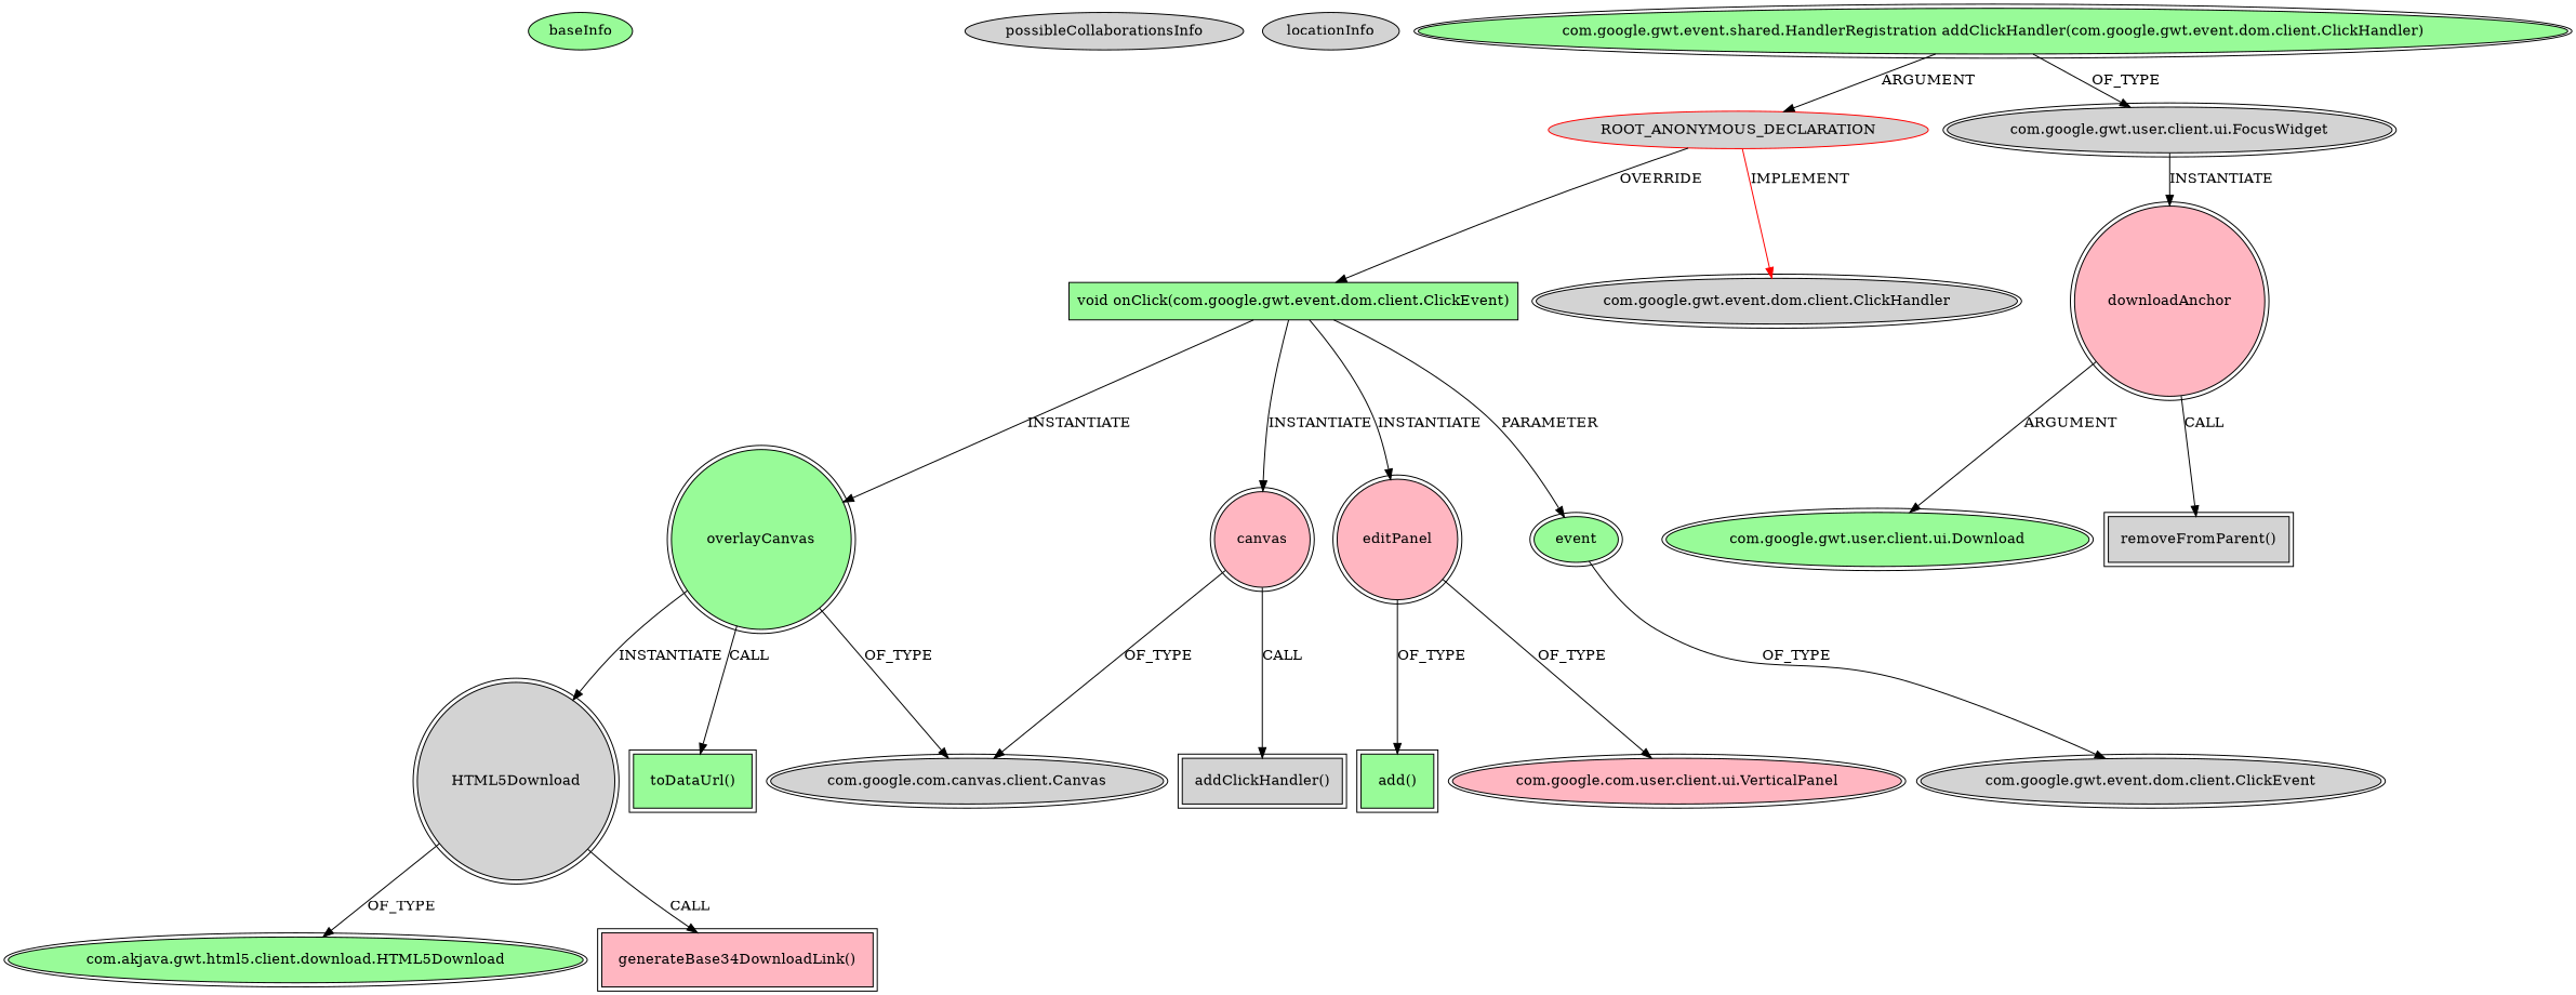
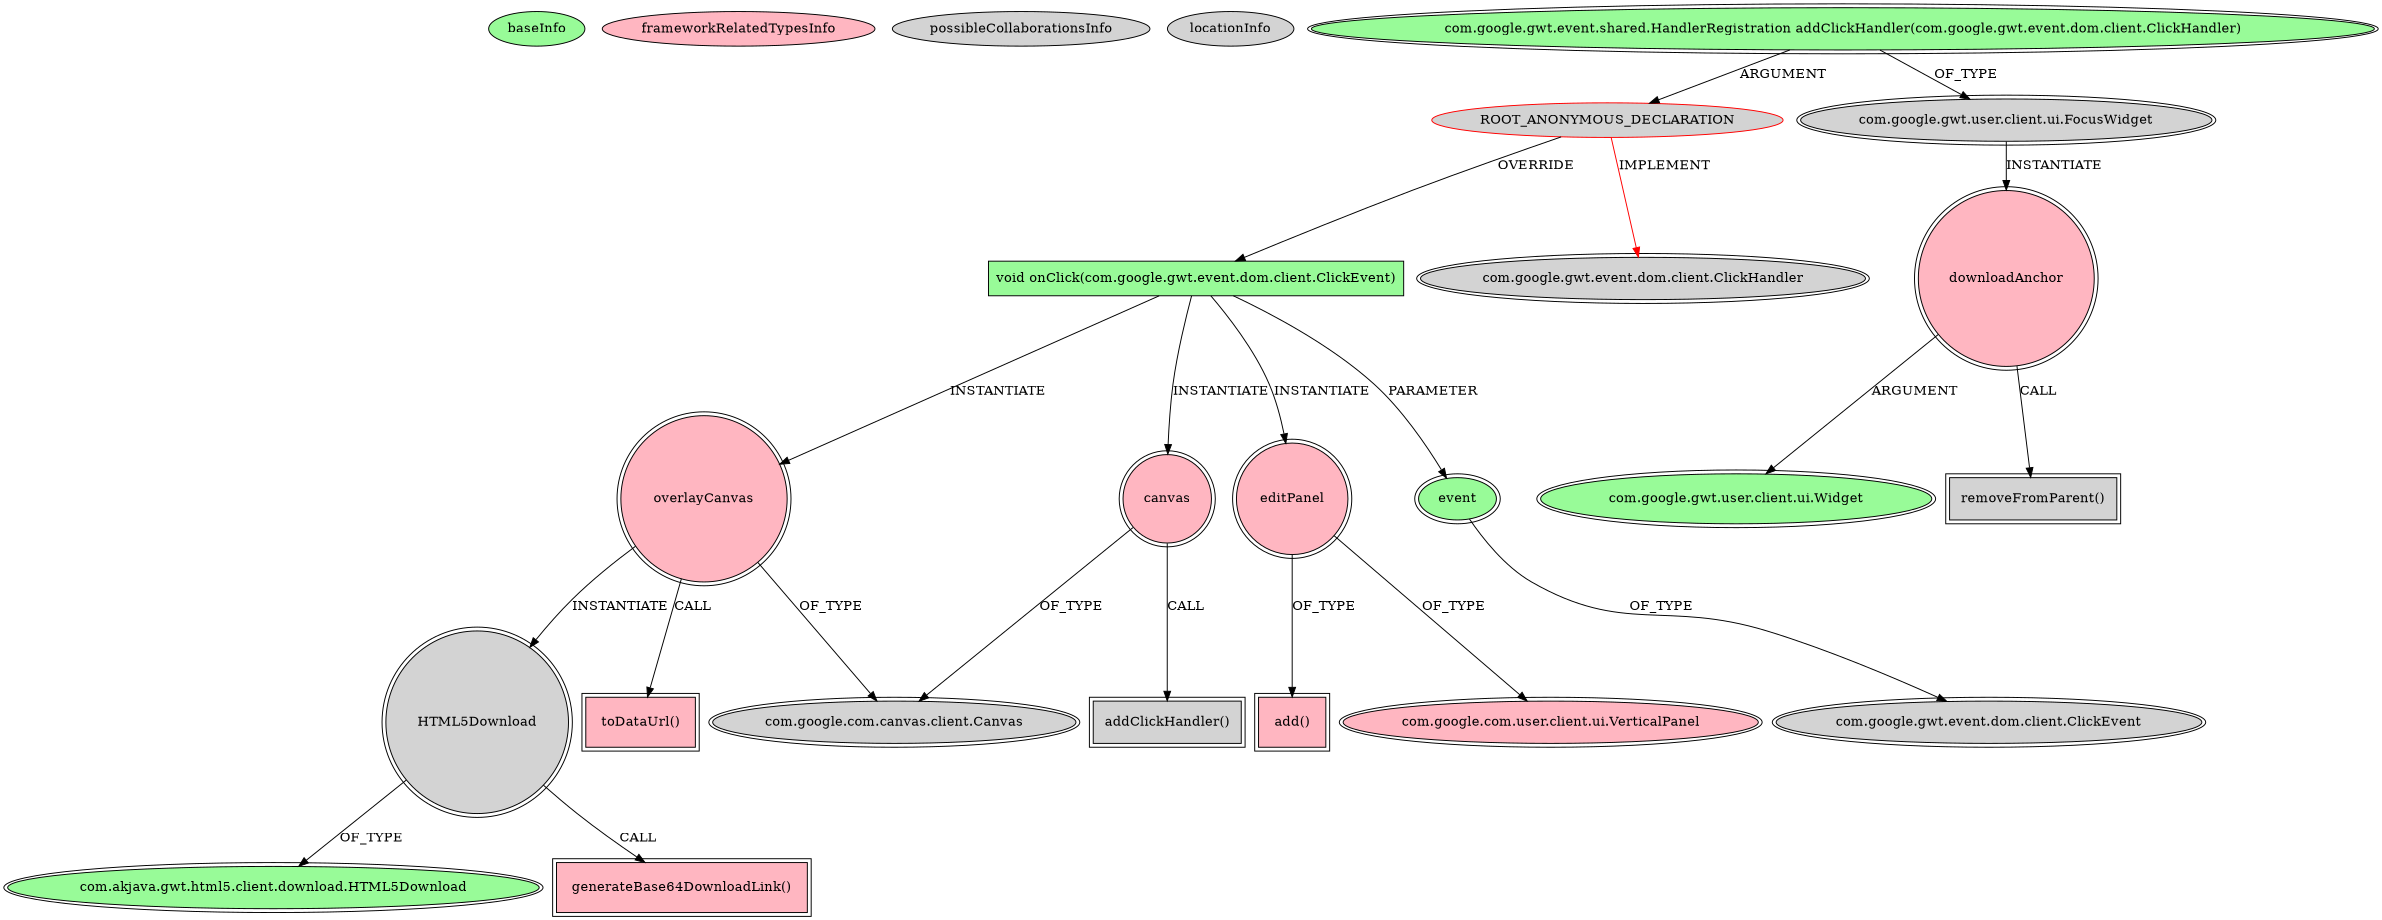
  digraph {
    node [fillcolor=lightgrey style=filled isFrameworkType=true vertexType=FRAMEWORK_CLASS_TYPE peripheries=2]
    baseInfo [category=extension_graph fillcolor=palegreen graphId=507 isAnonymous=true possibleRelation=false isFrameworkType="" vertexType="" peripheries=""]
+   frameworkRelatedTypesInfo [0="com.google.gwt.event.dom.client.ClickHandler" fillcolor=lightpink isFrameworkType="" vertexType="" peripheries=""]
    possibleCollaborationsInfo [isFrameworkType="" vertexType="" peripheries=""]
    locationInfo [contextSignature="void onApiReady()" filePath="/akjava-GWT-Hangouts/GWT-Hangouts-master/apps/easyoverlay/src/com/akjava/gwt/hangout/easyoverlay/client/EasyOverlay.java" graphId=507 projectName="akjava-GWT-Hangouts" isFrameworkType="" vertexType="" peripheries=""]
    n5 [color=red isFrameworkType=false label=ROOT_ANONYMOUS_DECLARATION vertexType=ROOT_ANONYMOUS_DECLARATION peripheries=""]
    n6 [label="com.google.gwt.event.dom.client.ClickHandler" vertexType=FRAMEWORK_INTERFACE_TYPE]
    n7 [fillcolor=palegreen isFrameworkType=false label="void onClick(com.google.gwt.event.dom.client.ClickEvent)" shape=box vertexType=OVERRIDING_METHOD_DECLARATION peripheries=""]
    n8 [fillcolor=palegreen label=event vertexType=PARAMETER_DECLARATION]
    n9 [fillcolor=lightpink label=canvas shape=circle vertexType=VARIABLE_EXPRESION]
-   n10 [fillcolor=palegreen label=overlayCanvas shape=circle vertexType=VARIABLE_EXPRESION]
+   n10 [fillcolor=lightpink label=overlayCanvas shape=circle vertexType=VARIABLE_EXPRESION]
    n11 [fillcolor=lightpink label=editPanel shape=circle vertexType=VARIABLE_EXPRESION]
    n12 [fillcolor=palegreen label="com.google.gwt.event.shared.HandlerRegistration addClickHandler(com.google.gwt.event.dom.client.ClickHandler)" vertexType=OUTSIDE_CALL]
    n13 [label="com.google.gwt.user.client.ui.FocusWidget"]
    n14 [fillcolor=lightpink label=downloadAnchor shape=circle vertexType=VARIABLE_EXPRESION]
    n15 [label="com.google.gwt.event.dom.client.ClickEvent"]
    n16 [label="com.google.com.canvas.client.Canvas"]
    n17 [label="addClickHandler()" shape=box vertexType=INSIDE_CALL]
-   n18 [fillcolor=palegreen label="com.google.gwt.user.client.ui.Download"]
+   n18 [fillcolor=palegreen label="com.google.gwt.user.client.ui.Widget"]
    n19 [label="removeFromParent()" shape=box vertexType=INSIDE_CALL]
    n20 [label=HTML5Download shape=circle vertexType=VARIABLE_EXPRESION]
    n21 [fillcolor=palegreen label="com.akjava.gwt.html5.client.download.HTML5Download"]
-   n22 [fillcolor=lightpink label="generateBase34DownloadLink()" shape=box vertexType=INSIDE_CALL]
-   n23 [fillcolor=palegreen label="toDataUrl()" shape=box vertexType=INSIDE_CALL]
+   n22 [fillcolor=lightpink label="generateBase64DownloadLink()" shape=box vertexType=INSIDE_CALL]
+   n23 [fillcolor=lightpink label="toDataUrl()" shape=box vertexType=INSIDE_CALL]
    n24 [fillcolor=lightpink label="com.google.com.user.client.ui.VerticalPanel"]
-   n25 [fillcolor=palegreen label="add()" shape=box vertexType=INSIDE_CALL]
+   n25 [fillcolor=lightpink label="add()" shape=box vertexType=INSIDE_CALL]
    n5 -> n6 [color=red label=IMPLEMENT]
    n5 -> n7 [label=OVERRIDE]
    n7 -> n8 [label=PARAMETER]
    n7 -> n9 [label=INSTANTIATE]
    n7 -> n10 [label=INSTANTIATE]
    n7 -> n11 [label=INSTANTIATE]
    n8 -> n15 [label=OF_TYPE]
    n9 -> n16 [label=OF_TYPE]
    n9 -> n17 [label=CALL]
    n10 -> n16 [label=OF_TYPE]
    n10 -> n20 [label=INSTANTIATE]
    n10 -> n23 [label=CALL]
    n11 -> n24 [label=OF_TYPE]
    n11 -> n25 [label=OF_TYPE]
    n12 -> n5 [label=ARGUMENT]
    n12 -> n13 [label=OF_TYPE]
    n13 -> n14 [label=INSTANTIATE]
    n14 -> n18 [label=ARGUMENT]
    n14 -> n19 [label=CALL]
    n20 -> n21 [label=OF_TYPE]
    n20 -> n22 [label=CALL]
  }
